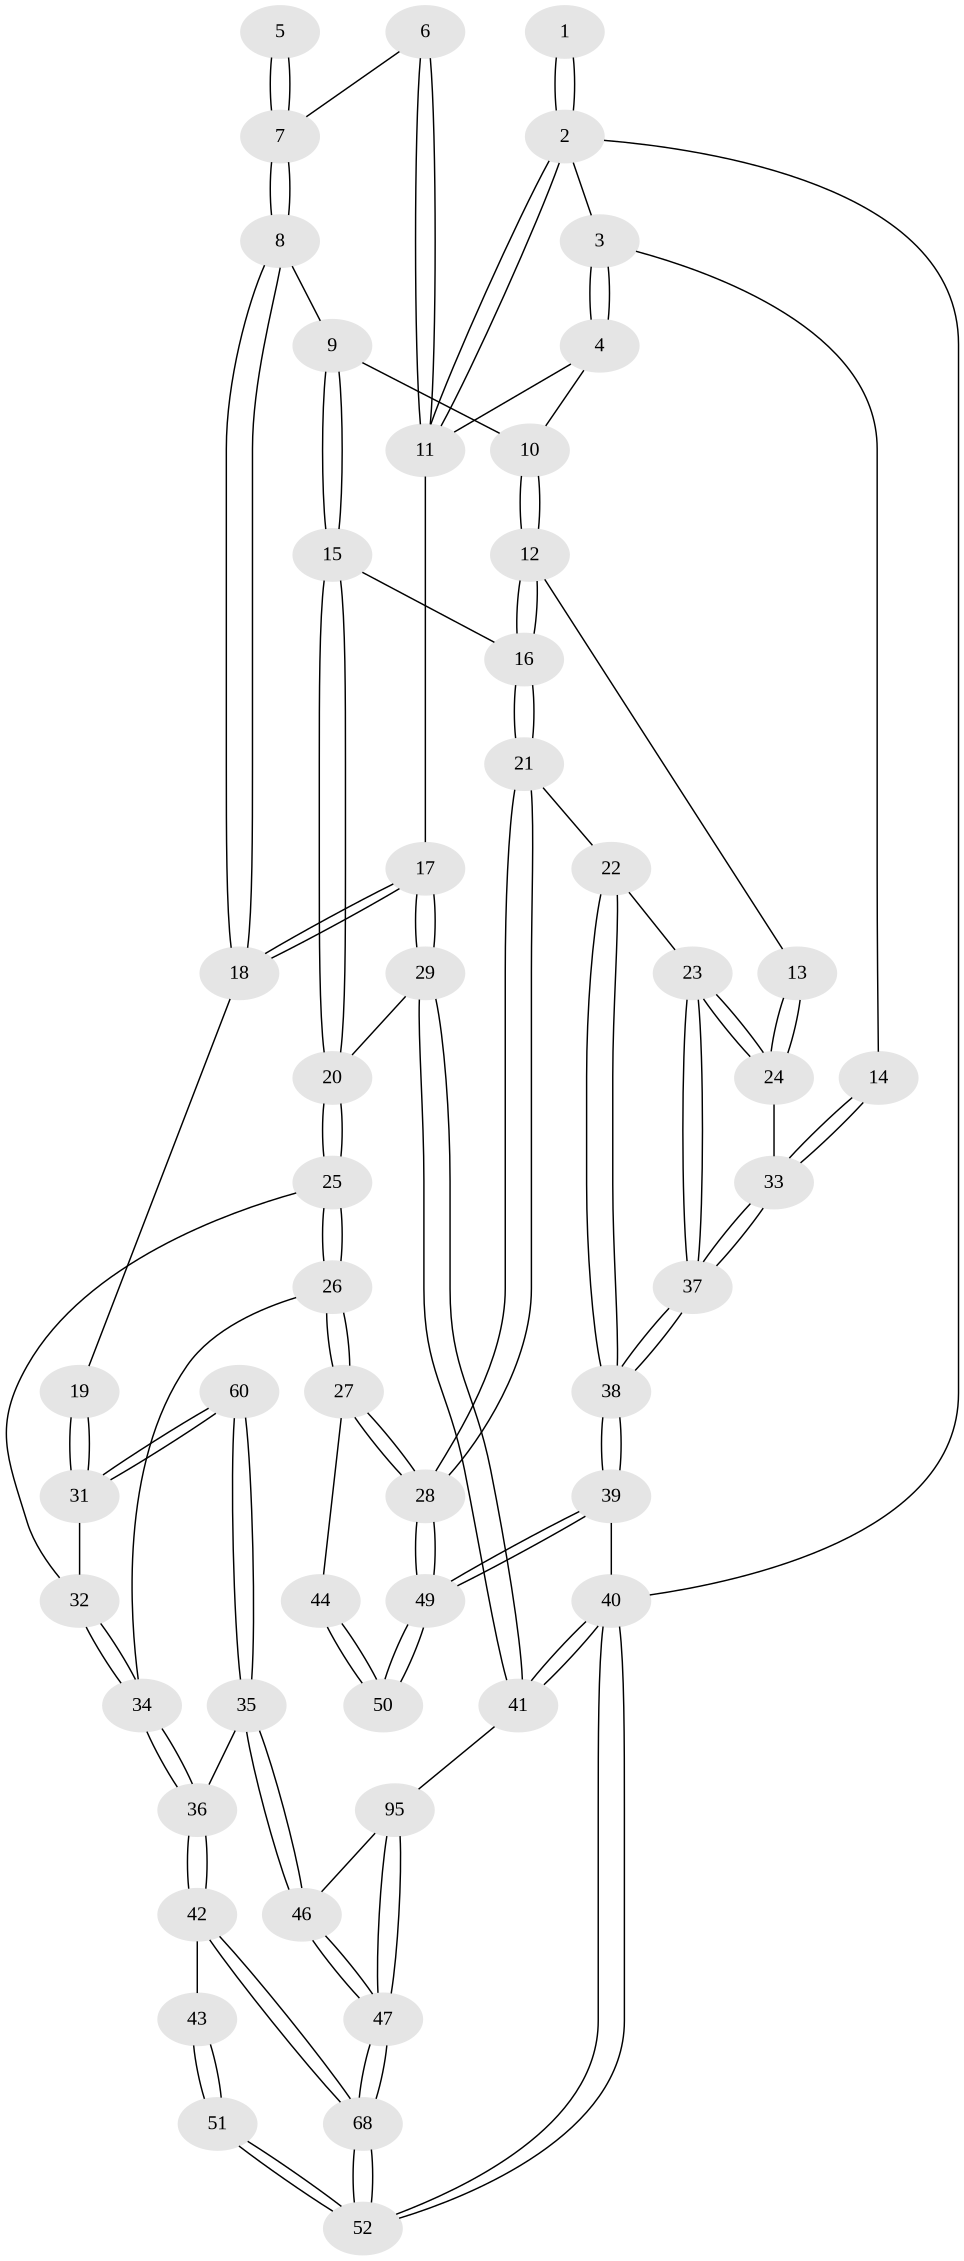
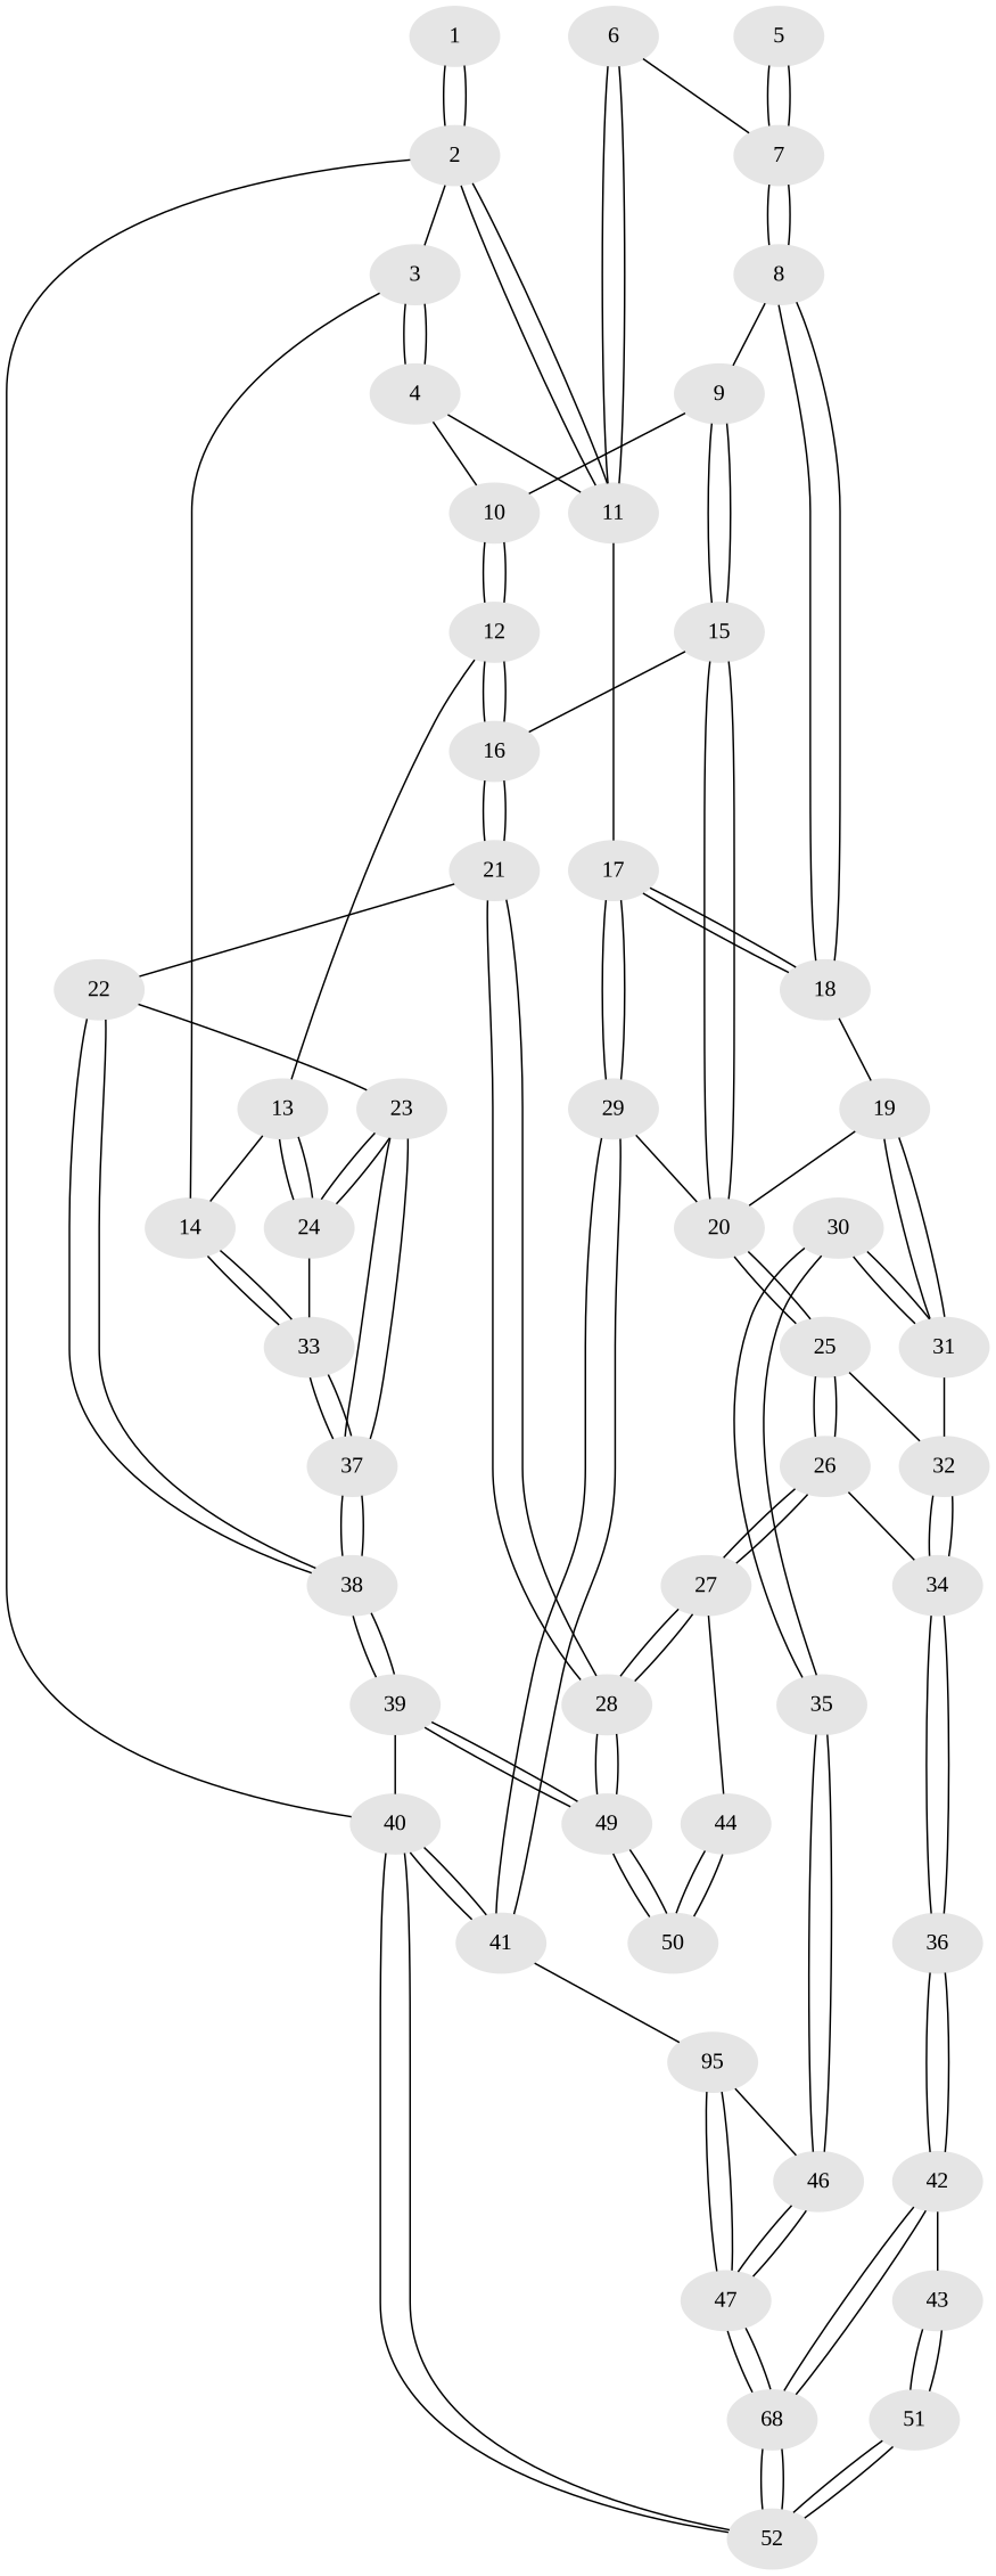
  graph {
    fontname="Liberation Serif"
    node [color=gray90 fontname="Liberation Serif" style=filled]
    edge [fontname="Liberation Serif"]
    1
    2
    3
    11
    40
    6
    7
    4
    14
    17
    41
    52
    10
    33
    39
    49
    5
    12
    8
    9
    18
    15
    19
    16
    20
    13
    29
    24
    21
    37
    25
    22
    28
    31
    32
    26
    23
    38
    27
    34
    44
    36
    50
-   30 [label=60]
+   30
    35
    n46 [label=95]
    46
    42
    47
    43
    n51 [label=68]
    51
    1 -- 2
    1 -- 2
    2 -- 3
    2 -- 11
    2 -- 11
    2 -- 40
    3 -- 4
    3 -- 4
    3 -- 14
    11 -- 17
    40 -- 41
    40 -- 41
    40 -- 52
    40 -- 52
    6 -- 11
    6 -- 11
    6 -- 7
    7 -- 8
    7 -- 8
    4 -- 11
    4 -- 10
    14 -- 33
    14 -- 33
    17 -- 18
    17 -- 18
    17 -- 29
    17 -- 29
    41 -- n46
    10 -- 12
    10 -- 12
    33 -- 37
    33 -- 37
    39 -- 40
    39 -- 49
    39 -- 49
    49 -- 50
    49 -- 50
    5 -- 7
    5 -- 7
    12 -- 16
    12 -- 16
    12 -- 13
    8 -- 9
    8 -- 18
    8 -- 18
    9 -- 10
    9 -- 15
    9 -- 15
    18 -- 19
    15 -- 16
    15 -- 20
    15 -- 20
+   19 -- 20
    19 -- 31
    19 -- 31
    16 -- 21
    16 -- 21
    20 -- 25
    20 -- 25
+   13 -- 14
    13 -- 24
    13 -- 24
    29 -- 41
    29 -- 41
    29 -- 20
    24 -- 33
    21 -- 22
    21 -- 28
    21 -- 28
    37 -- 38
    37 -- 38
    25 -- 32
    25 -- 26
    25 -- 26
    22 -- 23
    22 -- 38
    22 -- 38
    28 -- 49
    28 -- 49
    31 -- 32
    32 -- 34
    32 -- 34
    26 -- 27
    26 -- 27
    26 -- 34
    23 -- 24
    23 -- 24
    23 -- 37
    23 -- 37
    38 -- 39
    38 -- 39
    27 -- 28
    27 -- 28
    27 -- 44
    34 -- 36
    34 -- 36
    44 -- 50
    44 -- 50
    36 -- 42
    36 -- 42
    30 -- 31
    30 -- 31
    30 -- 35
    30 -- 35
-   35 -- 36
    35 -- 46
    35 -- 46
    n46 -- 46
    n46 -- 47
    n46 -- 47
    46 -- 47
    46 -- 47
    42 -- 43
    42 -- n51
    42 -- n51
    47 -- n51
    47 -- n51
    43 -- 51
    43 -- 51
    n51 -- 52
    n51 -- 52
    51 -- 52
    51 -- 52
  }
